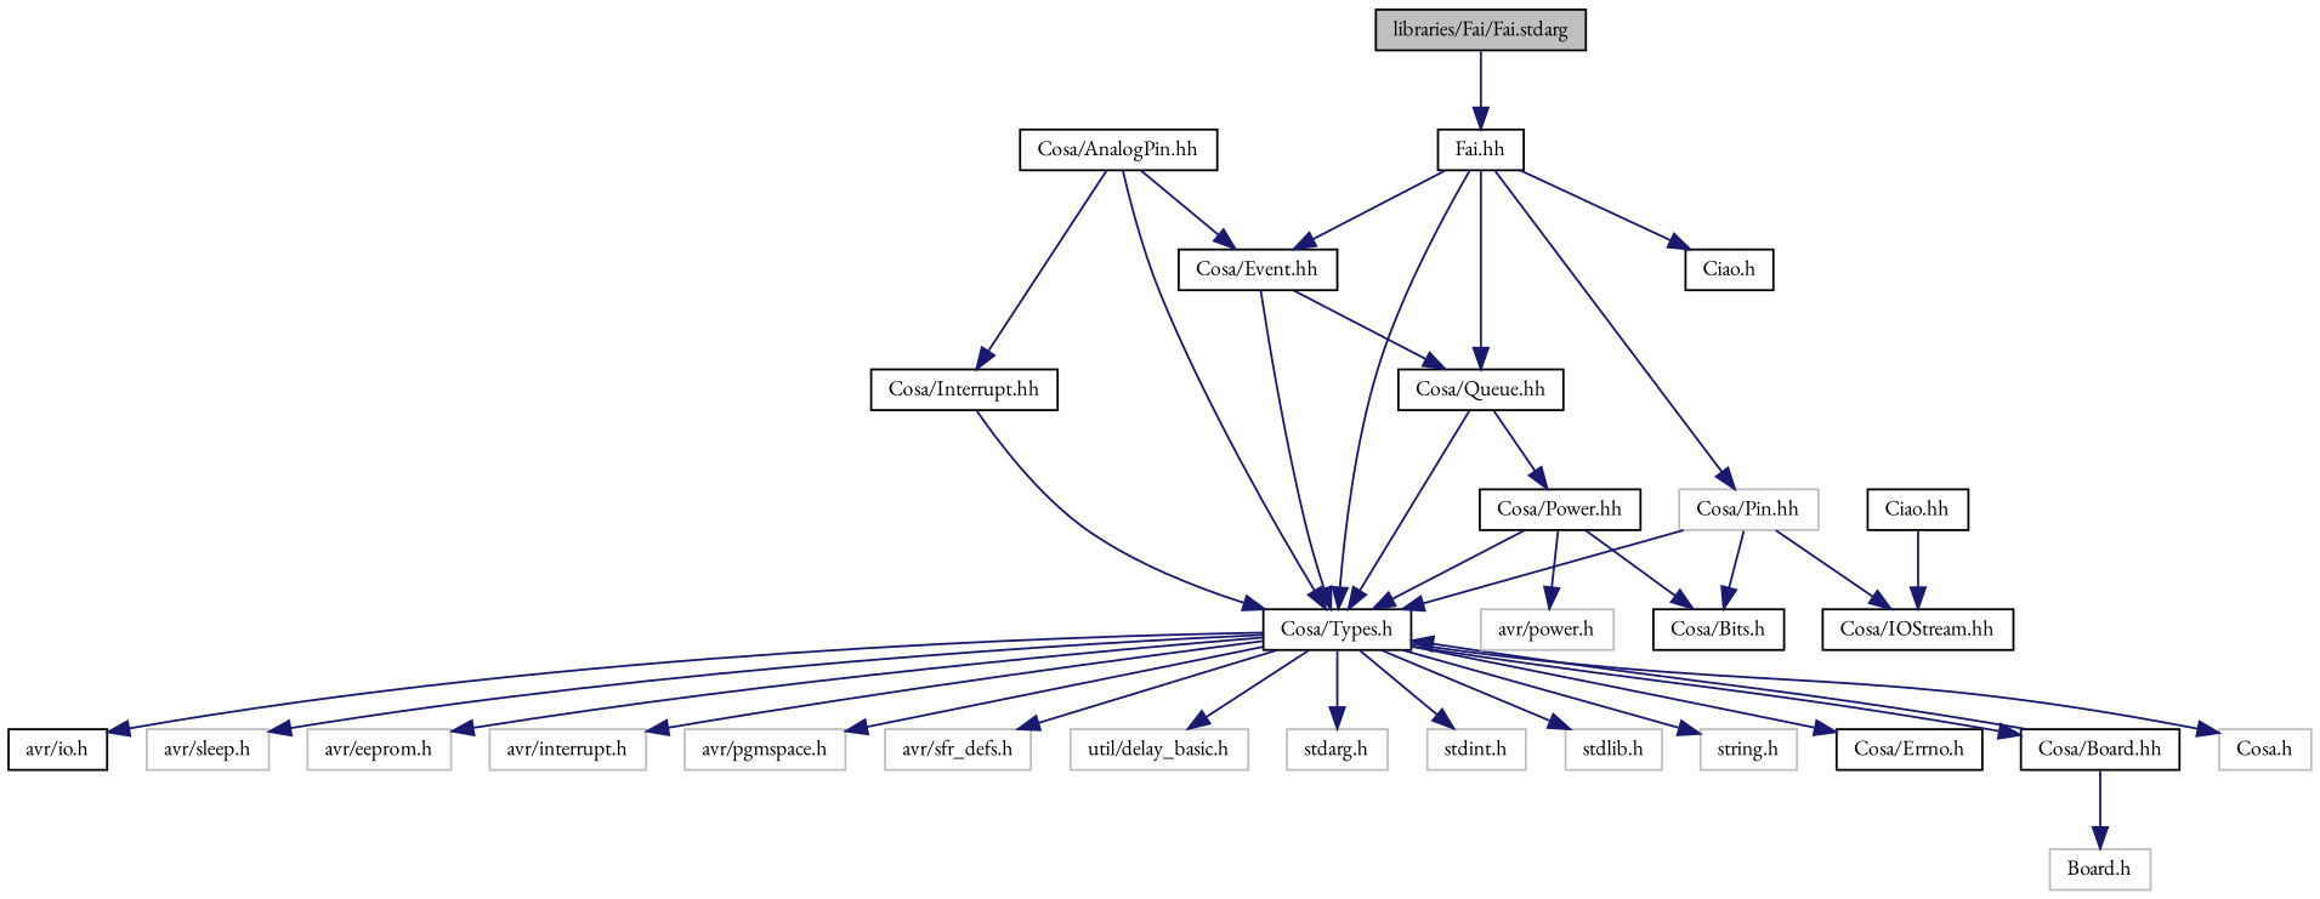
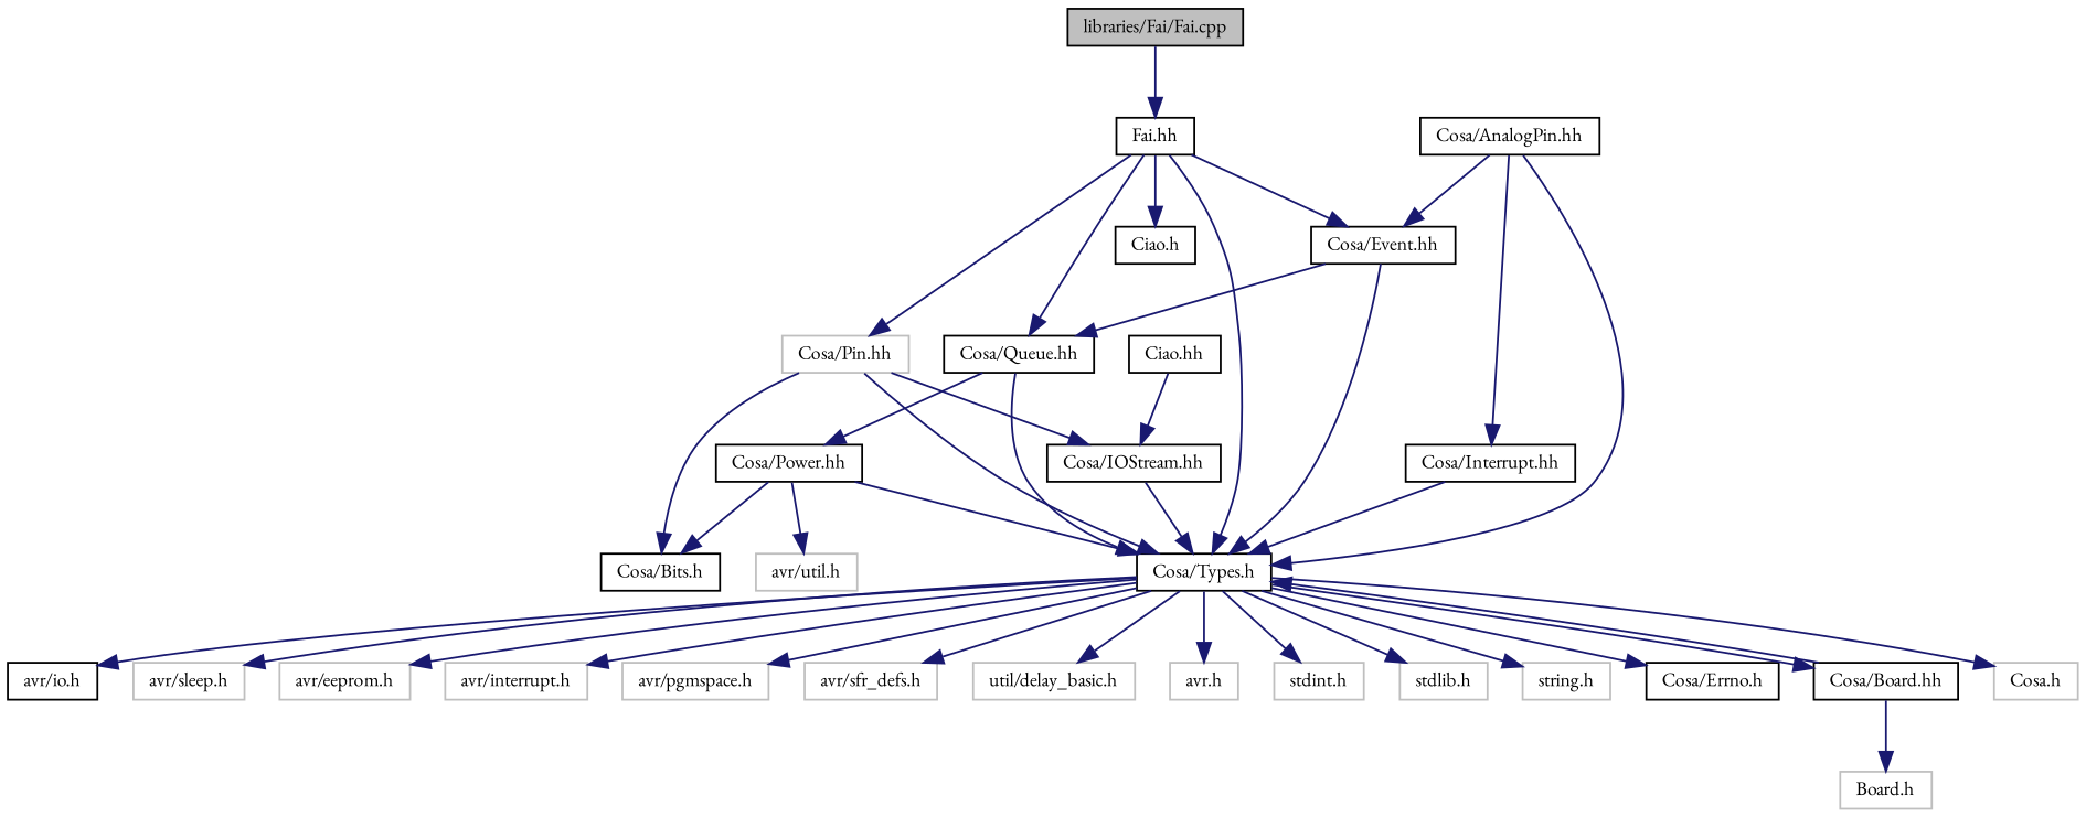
  digraph {
    fontname="EB Garamond"
    node [color=black fillcolor=white fontname="EB Garamond" fontsize=10 shape=record style=filled]
    edge [color=midnightblue fontname="EB Garamond" fontsize=10 labelfontname=Helvetica labelfontsize=10 style=solid]
-   n1 [fillcolor=grey75 fontcolor=black height=0.2 label="libraries/Fai/Fai.stdarg" width=0.4]
+   n1 [fillcolor=grey75 fontcolor=black height=0.2 label="libraries/Fai/Fai.cpp" width=0.4]
    n2 [height=0.2 label="Fai.hh" width=0.4]
    n3 [height=0.2 label="Cosa/Types.h" width=0.4]
    n4 [color=grey75 height=0.2 label="Cosa/Pin.hh" width=0.4]
    n5 [height=0.2 label="Cosa/Event.hh" width=0.4]
    n6 [height=0.2 label="Ciao.h" width=0.4]
    n7 [height=0.2 label="Cosa/Queue.hh" width=0.4]
    n8 [height=0.2 label="avr/io.h" width=0.4]
    n9 [color=grey75 height=0.2 label="avr/sleep.h" width=0.4]
    n10 [color=grey75 height=0.2 label="avr/eeprom.h" width=0.4]
    n11 [color=grey75 height=0.2 label="avr/interrupt.h" width=0.4]
    n12 [color=grey75 height=0.2 label="avr/pgmspace.h" width=0.4]
    n13 [color=grey75 height=0.2 label="avr/sfr_defs.h" width=0.4]
    n14 [color=grey75 height=0.2 label="util/delay_basic.h" width=0.4]
-   n15 [color=grey75 height=0.2 label="stdarg.h" width=0.4]
+   n15 [color=grey75 height=0.2 label="avr.h" width=0.4]
    n16 [color=grey75 height=0.2 label="stdint.h" width=0.4]
    n17 [color=grey75 height=0.2 label="stdlib.h" width=0.4]
    n18 [color=grey75 height=0.2 label="string.h" width=0.4]
    n19 [height=0.2 label="Cosa/Errno.h" width=0.4]
    n20 [height=0.2 label="Cosa/Board.hh" width=0.4]
    n21 [color=grey75 height=0.2 label="Cosa.h" width=0.4]
    n22 [height=0.2 label="Cosa/Bits.h" width=0.4]
    n23 [height=0.2 label="Cosa/IOStream.hh" width=0.4]
    n24 [height=0.2 label="Cosa/AnalogPin.hh" width=0.4]
    n25 [height=0.2 label="Cosa/Interrupt.hh" width=0.4]
    n26 [color=grey75 height=0.2 label="Board.h" width=0.4]
    n27 [height=0.2 label="Cosa/Power.hh" width=0.4]
-   n28 [color=grey75 height=0.2 label="avr/power.h" width=0.4]
+   n28 [color=grey75 height=0.2 label="avr/util.h" width=0.4]
    n29 [height=0.2 label="Ciao.hh" width=0.4]
    n1 -> n2
    n2 -> n3
    n2 -> n4
    n2 -> n5
    n2 -> n6
    n2 -> n7
    n3 -> n8
    n3 -> n9
    n3 -> n10
    n3 -> n11
    n3 -> n12
    n3 -> n13
    n3 -> n14
    n3 -> n15
    n3 -> n16
    n3 -> n17
    n3 -> n18
    n3 -> n19
    n3 -> n20
    n3 -> n21
    n4 -> n3
    n4 -> n22
    n4 -> n23
    n5 -> n3
    n5 -> n7
    n7 -> n3
    n7 -> n27
    n20 -> n3
    n20 -> n26
+   n23 -> n3
    n24 -> n3
    n24 -> n5
    n24 -> n25
    n25 -> n3
    n27 -> n3
    n27 -> n22
    n27 -> n28
    n29 -> n23
  }
